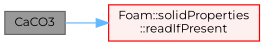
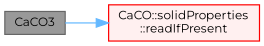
  digraph {
    rankdir=LR
    fontname=Montserrat
    node [fontname=Montserrat fontsize=10 shape=box style=filled]
    n1 [color=gray40 fillcolor=grey60 fontcolor=black height=0.2 label=CaCO3 width=0.4]
-   n2 [color=red fillcolor="#FFF0F0" height=0.2 label="Foam::solidProperties\l::readIfPresent" width=0.4]
+   n2 [color=red fillcolor="#FFF0F0" height=0.2 label="CaCO::solidProperties\l::readIfPresent" width=0.4]
    n1 -> n2 [color=steelblue1 fontname=Montserrat fontsize=10 labelfontname=Helvetica labelfontsize=10 style=solid]
  }
